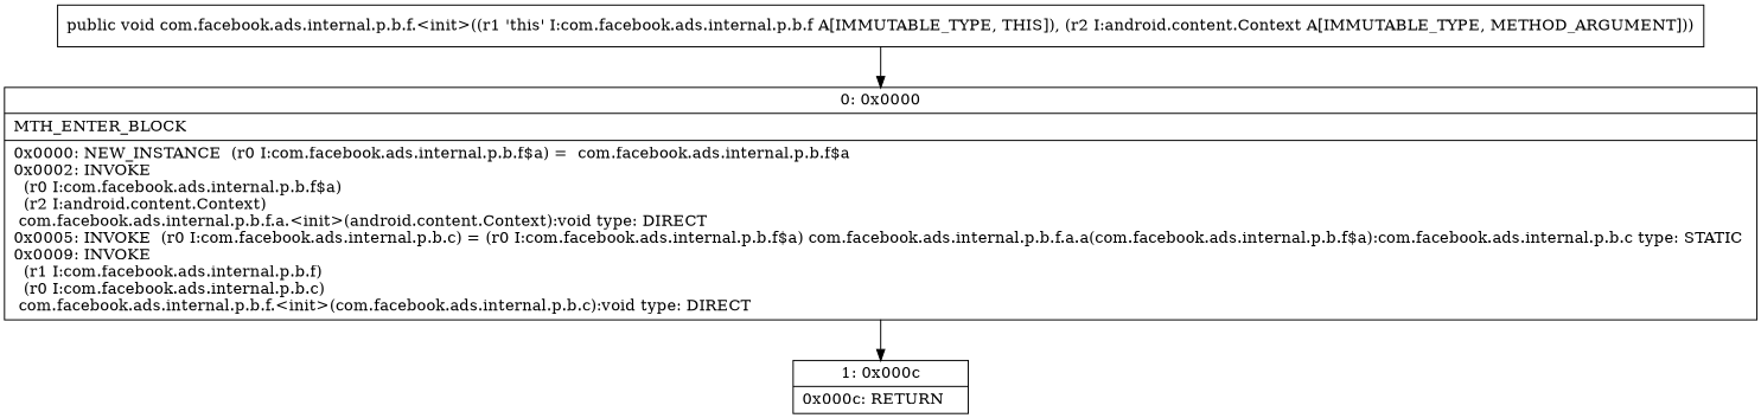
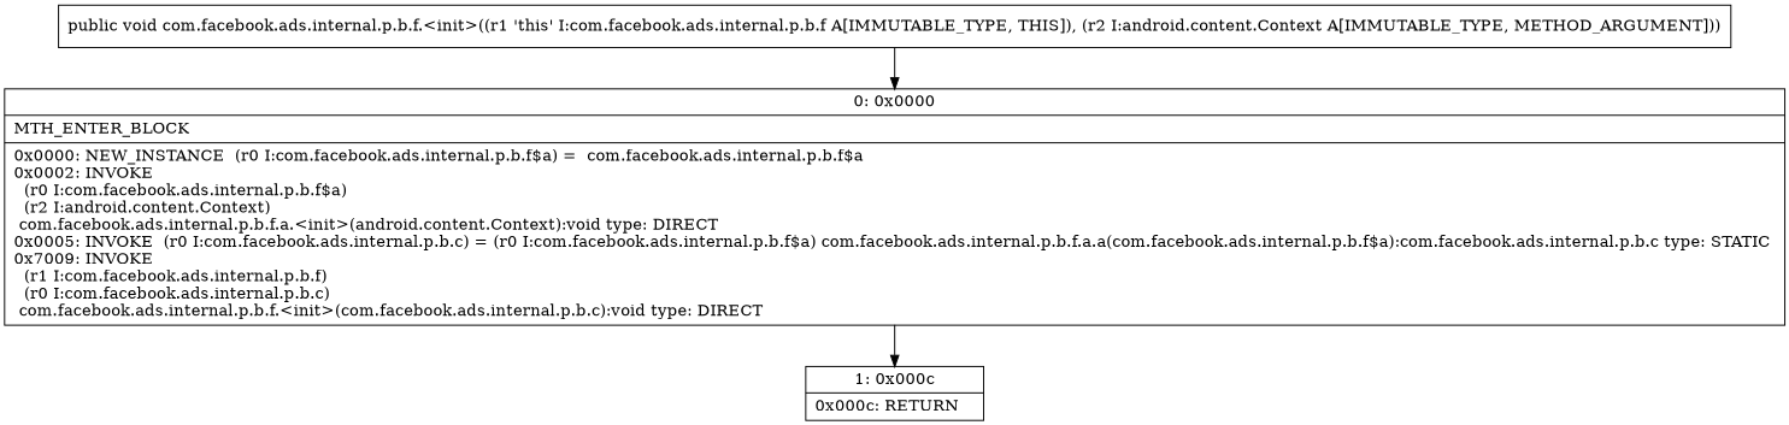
  digraph {
    node [shape=record]
-   n1 [label="{0\:\ 0x0000|MTH_ENTER_BLOCK\l|0x0000: NEW_INSTANCE  (r0 I:com.facebook.ads.internal.p.b.f$a) =  com.facebook.ads.internal.p.b.f$a \l0x0002: INVOKE  \l  (r0 I:com.facebook.ads.internal.p.b.f$a)\l  (r2 I:android.content.Context)\l com.facebook.ads.internal.p.b.f.a.\<init\>(android.content.Context):void type: DIRECT \l0x0005: INVOKE  (r0 I:com.facebook.ads.internal.p.b.c) = (r0 I:com.facebook.ads.internal.p.b.f$a) com.facebook.ads.internal.p.b.f.a.a(com.facebook.ads.internal.p.b.f$a):com.facebook.ads.internal.p.b.c type: STATIC \l0x0009: INVOKE  \l  (r1 I:com.facebook.ads.internal.p.b.f)\l  (r0 I:com.facebook.ads.internal.p.b.c)\l com.facebook.ads.internal.p.b.f.\<init\>(com.facebook.ads.internal.p.b.c):void type: DIRECT \l}"]
+   n1 [label="{0\:\ 0x0000|MTH_ENTER_BLOCK\l|0x0000: NEW_INSTANCE  (r0 I:com.facebook.ads.internal.p.b.f$a) =  com.facebook.ads.internal.p.b.f$a \l0x0002: INVOKE  \l  (r0 I:com.facebook.ads.internal.p.b.f$a)\l  (r2 I:android.content.Context)\l com.facebook.ads.internal.p.b.f.a.\<init\>(android.content.Context):void type: DIRECT \l0x0005: INVOKE  (r0 I:com.facebook.ads.internal.p.b.c) = (r0 I:com.facebook.ads.internal.p.b.f$a) com.facebook.ads.internal.p.b.f.a.a(com.facebook.ads.internal.p.b.f$a):com.facebook.ads.internal.p.b.c type: STATIC \l0x7009: INVOKE  \l  (r1 I:com.facebook.ads.internal.p.b.f)\l  (r0 I:com.facebook.ads.internal.p.b.c)\l com.facebook.ads.internal.p.b.f.\<init\>(com.facebook.ads.internal.p.b.c):void type: DIRECT \l}"]
    n2 [label="{1\:\ 0x000c|0x000c: RETURN   \l}"]
    n3 [label="{public void com.facebook.ads.internal.p.b.f.\<init\>((r1 'this' I:com.facebook.ads.internal.p.b.f A[IMMUTABLE_TYPE, THIS]), (r2 I:android.content.Context A[IMMUTABLE_TYPE, METHOD_ARGUMENT])) }"]
    n1 -> n2
    n3 -> n1
  }
